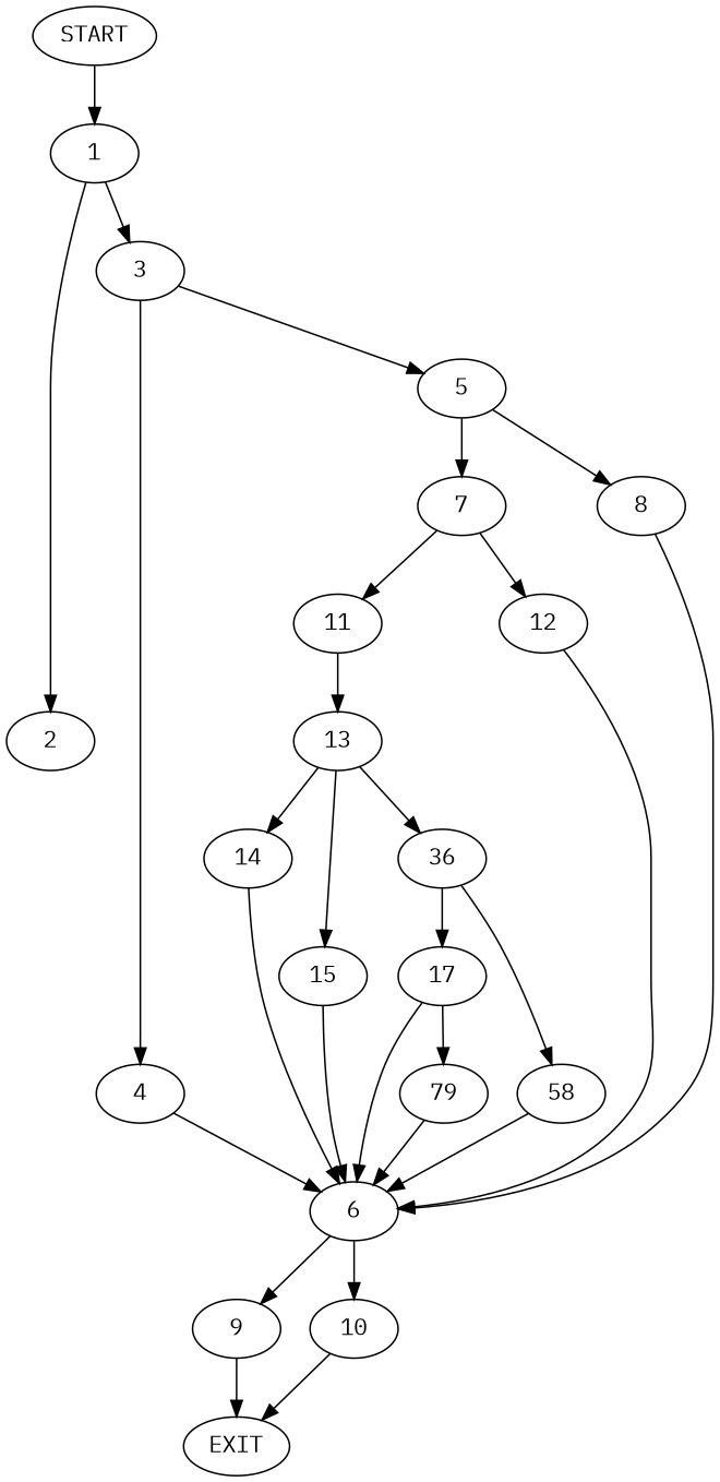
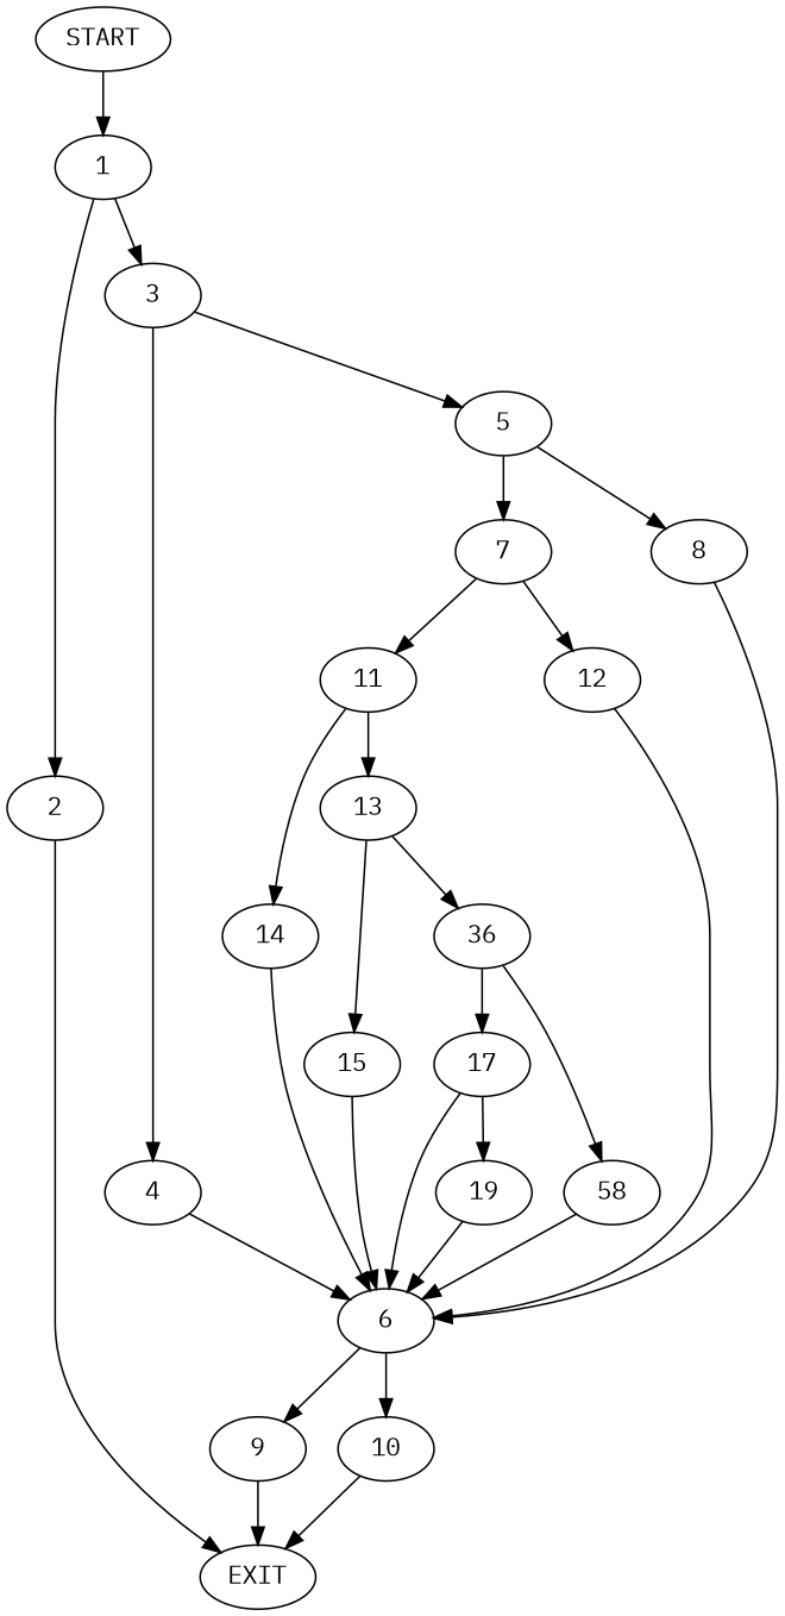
  digraph {
    fontname="IBM Plex Mono"
    node [fontname="IBM Plex Mono"]
    edge [fontname="IBM Plex Mono"]
    n1 [label=START]
    1
    2
    3
    n5 [label=EXIT]
    4
    5
    6
    7
    8
    9
    10
    11
    12
    13
    14
    15
    n18 [label=36]
    17
    n20 [label=58]
-   19 [label=79]
+   19
    n1 -> 1
    1 -> 2
    1 -> 3
+   2 -> n5
    3 -> 4
    3 -> 5
    4 -> 6
    5 -> 7
    5 -> 8
    6 -> 9
    6 -> 10
    7 -> 11
    7 -> 12
    8 -> 6
    9 -> n5
    10 -> n5
    11 -> 13
-   13 -> 14
+   11 -> 14
    12 -> 6
    13 -> 15
    13 -> n18
    14 -> 6
    15 -> 6
    n18 -> 17
    n18 -> n20
    17 -> 6
    17 -> 19
    n20 -> 6
    19 -> 6
  }
